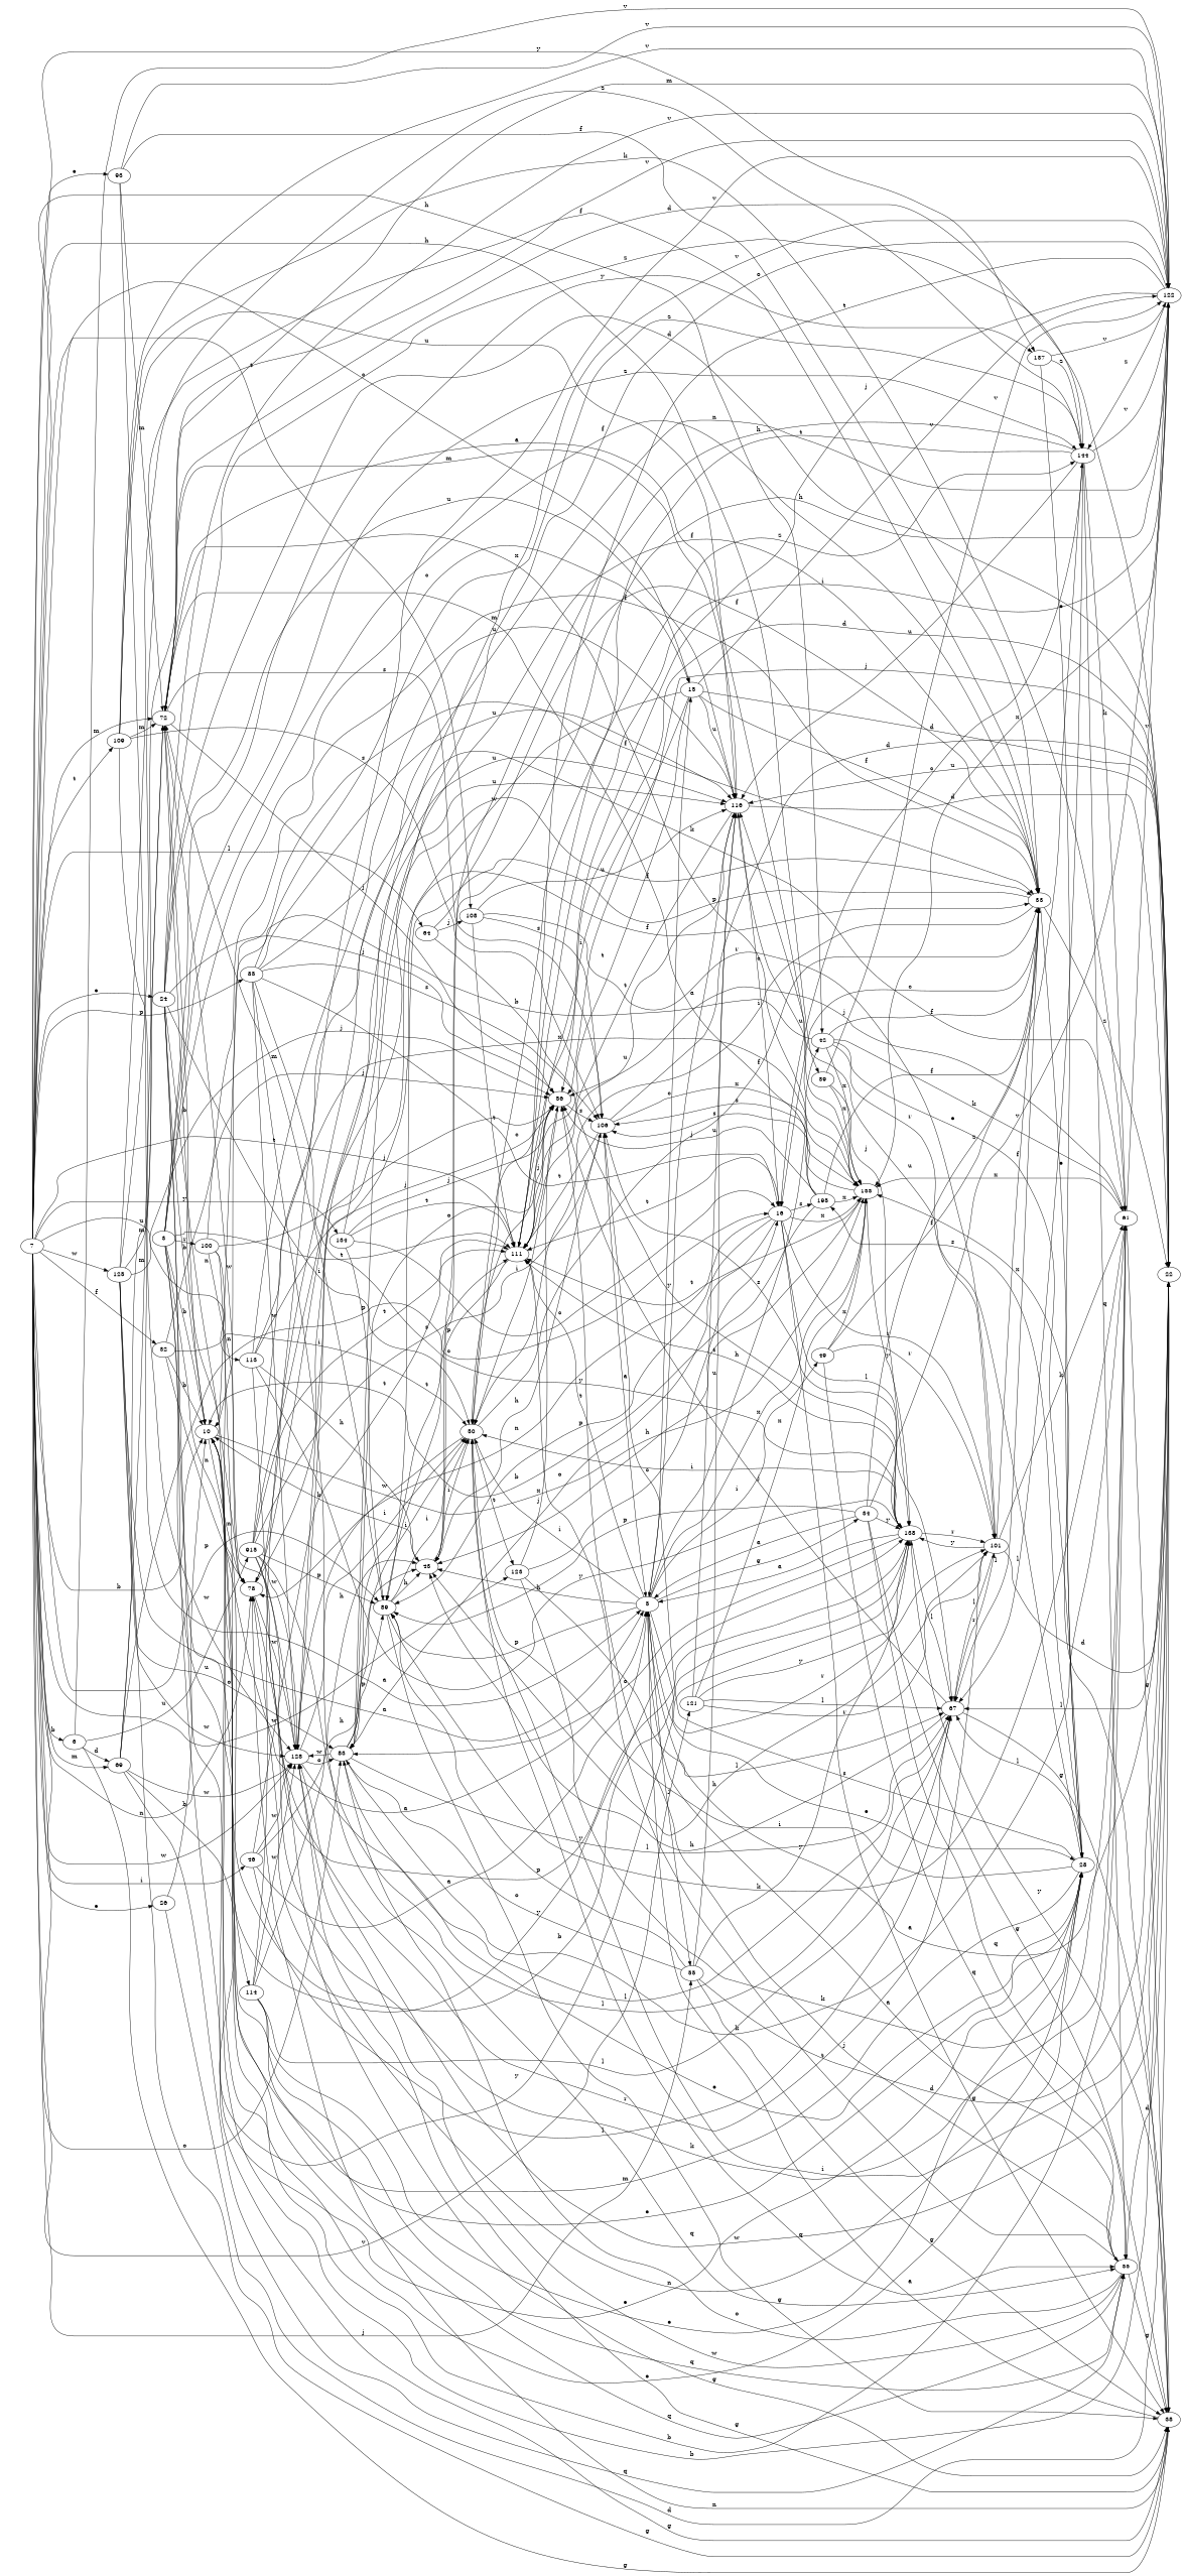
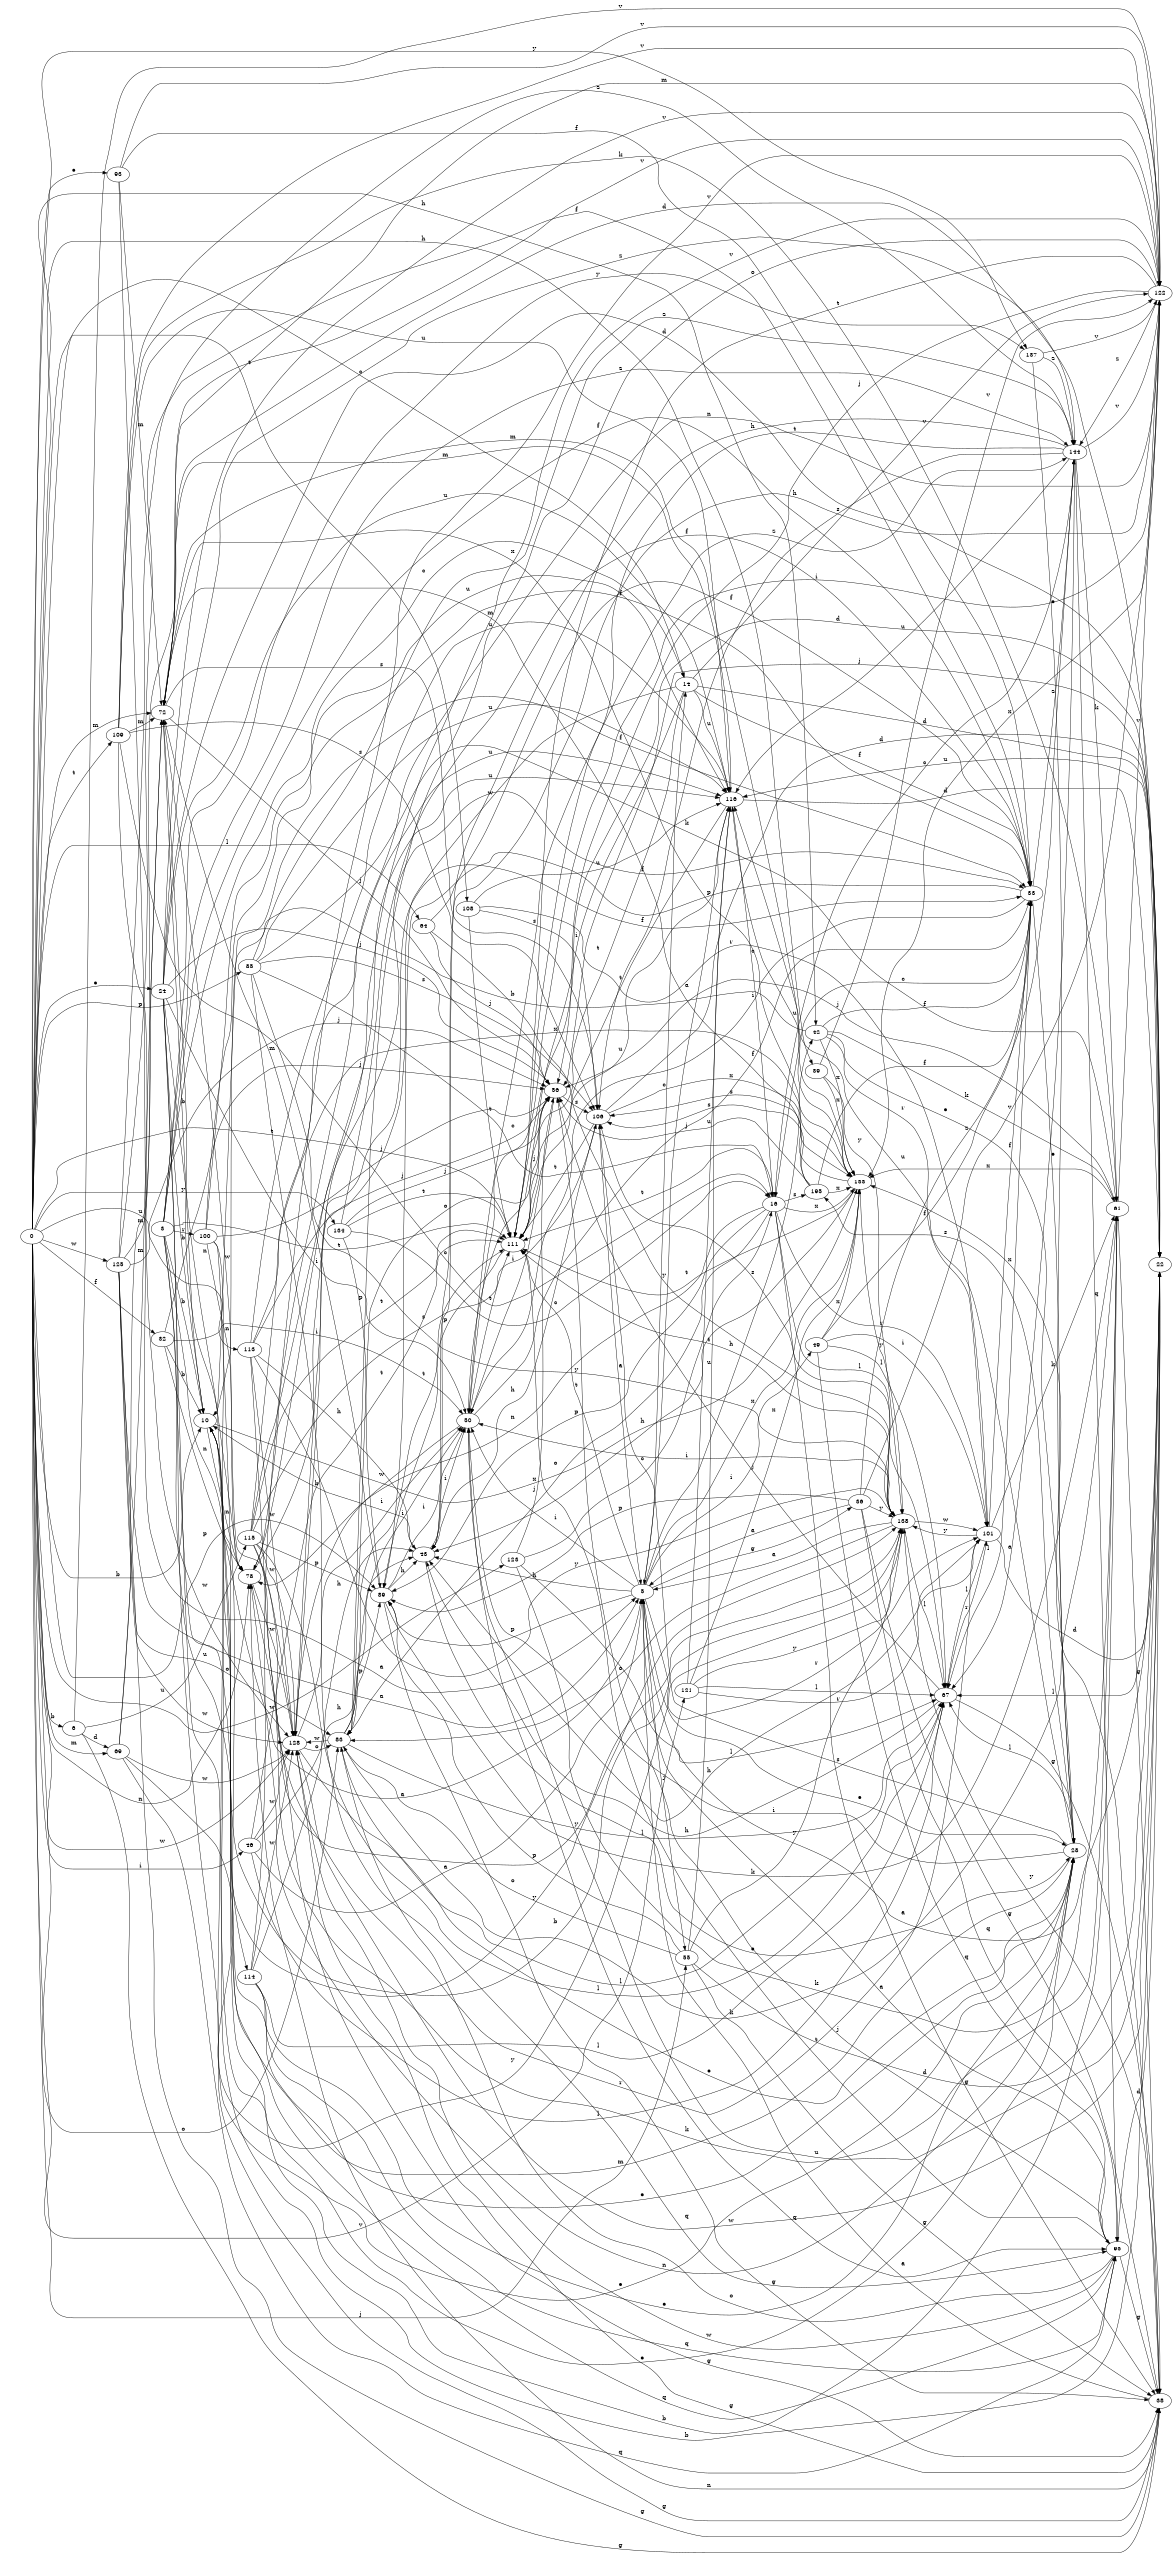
  strict digraph {
    fontname="DejaVu Serif"
    rankdir=LR
    node [fontname="DejaVu Serif"]
    edge [fontname="DejaVu Serif"]
-   0 [label=7]
+   0
    6
    10
-   15
+   15 [label=14]
    n5 [label=93]
    24
-   26
    32
    39
    42
    46
    55
    64
    69
    72
    78
    83
    85
    89
    108
    109
    111
    113
    121
    123
    125
    128
    134
    137
    38
-   115 [label=915]
+   115
    122
    33
    28
    133
    50
    22
    116
    144
    56
    138
    101
    61
    5
    43
    67
-   95 [label=35]
+   95
    106
    16
    3
    100
    114
-   36 [label=34]
+   36
    49
    n55 [label=195]
    0 -> 6 [label=b]
    0 -> 10 [label=b]
    0 -> 15 [label=c]
    0 -> n5 [label=e]
    0 -> 24 [label=e]
-   0 -> 26 [label=e]
    0 -> 32 [label=f]
    0 -> 39 [label=h]
    0 -> 42 [label=h]
    0 -> 46 [label=i]
    0 -> 55 [label=j]
    0 -> 64 [label=l]
    0 -> 69 [label=m]
    0 -> 72 [label=m]
    0 -> 78 [label=n]
    0 -> 83 [label=o]
    0 -> 85 [label=p]
    0 -> 89 [label=p]
    0 -> 108 [label=t]
    0 -> 109 [label=t]
    0 -> 111 [label=t]
    0 -> 113 [label=u]
    0 -> 121 [label=v]
    0 -> 123 [label=w]
    0 -> 125 [label=w]
    0 -> 128 [label=w]
    0 -> 134 [label=y]
    0 -> 137 [label=y]
    6 -> 69 [label=d]
    6 -> 38 [label=g]
    6 -> 115 [label=u]
    6 -> 122 [label=v]
    10 -> 78 [label=n]
    10 -> 33 [label=f]
    10 -> 28 [label=e]
    10 -> 133 [label=x]
    15 -> 111 [label=t]
    15 -> 128 [label=w]
    15 -> 122 [label=v]
    15 -> 33 [label=f]
    15 -> 50 [label=i]
    15 -> 22 [label=d]
    15 -> 116 [label=u]
    n5 -> 72 [label=m]
    n5 -> 128 [label=w]
    n5 -> 122 [label=v]
    n5 -> 33 [label=f]
    24 -> 10 [label=b]
    24 -> 78 [label=n]
    24 -> 38 [label=g]
    24 -> 122 [label=v]
    24 -> 28 [label=e]
    24 -> 50 [label=i]
    24 -> 22 [label=d]
    24 -> 116 [label=u]
    24 -> 144 [label=z]
    24 -> 56 [label=j]
-   26 -> 10 [label=b]
-   26 -> 22 [label=d]
    32 -> 10 [label=b]
    32 -> 78 [label=n]
    32 -> 50 [label=i]
    32 -> 56 [label=j]
    39 -> 122 [label=v]
    39 -> 133 [label=x]
-   39 -> 138 [label=j]
+   39 -> 138 [label=y]
    42 -> 10 [label=b]
    42 -> 33 [label=f]
    42 -> 28 [label=e]
    42 -> 133 [label=x]
    42 -> 101 [label=r]
    42 -> 61 [label=k]
    46 -> 111 [label=t]
    46 -> 128 [label=w]
    46 -> 5 [label=a]
    46 -> 43 [label=h]
    46 -> 67 [label=l]
    55 -> 83 [label=o]
    55 -> 89 [label=p]
    55 -> 38 [label=g]
    55 -> 22 [label=d]
    55 -> 116 [label=u]
    55 -> 138 [label=y]
    64 -> 33 [label=f]
-   64 -> 108 [label=j]
+   64 -> 56 [label=j]
    64 -> 138 [label=y]
    69 -> 72 [label=m]
    69 -> 128 [label=w]
    69 -> 122 [label=v]
    69 -> 138 [label=y]
    69 -> 95 [label=q]
    72 -> 10 [label=b]
    72 -> 128 [label=w]
    72 -> 133 [label=x]
    72 -> 22 [label=d]
    72 -> 56 [label=j]
    72 -> 106 [label=s]
    78 -> 128 [label=w]
    78 -> 33 [label=f]
    78 -> 116 [label=u]
    78 -> 138 [label=y]
    83 -> 89 [label=p]
    83 -> 111 [label=t]
    83 -> 128 [label=w]
    83 -> 28 [label=e]
    83 -> 50 [label=i]
    83 -> 61 [label=k]
    83 -> 67 [label=l]
-   85 -> 128 [label=w]
+   113 -> 128 [label=w]
    85 -> 116 [label=u]
    85 -> 144 [label=z]
    85 -> 138 [label=y]
    85 -> 61 [label=k]
    85 -> 95 [label=q]
    85 -> 106 [label=s]
    85 -> 16 [label=c]
    89 -> 72 [label=m]
    89 -> 38 [label=g]
    89 -> 50 [label=i]
    89 -> 61 [label=k]
    89 -> 43 [label=h]
    108 -> 111 [label=t]
    108 -> 116 [label=u]
    108 -> 101 [label=r]
    108 -> 106 [label=s]
    109 -> 72 [label=m]
    109 -> 122 [label=v]
    109 -> 116 [label=u]
    109 -> 61 [label=k]
    109 -> 5 [label=a]
    109 -> 106 [label=s]
-   69 -> 16 [label=c]
+   109 -> 16 [label=c]
    111 -> 89 [label=p]
    111 -> 22 [label=d]
    111 -> 116 [label=u]
    111 -> 56 [label=j]
    113 -> 38 [label=g]
    113 -> 133 [label=x]
    113 -> 116 [label=u]
    113 -> 56 [label=j]
    113 -> 138 [label=y]
    113 -> 43 [label=h]
    121 -> 133 [label=x]
    121 -> 116 [label=u]
    121 -> 138 [label=y]
    121 -> 101 [label=r]
    121 -> 67 [label=l]
    123 -> 56 [label=j]
    123 -> 61 [label=k]
    123 -> 67 [label=l]
    123 -> 16 [label=c]
    125 -> 72 [label=m]
    125 -> 83 [label=o]
    125 -> 128 [label=w]
    125 -> 38 [label=g]
    125 -> 33 [label=f]
    125 -> 144 [label=z]
    125 -> 56 [label=j]
    125 -> 5 [label=a]
    128 -> 83 [label=o]
    128 -> 38 [label=g]
    128 -> 122 [label=v]
    128 -> 50 [label=i]
    128 -> 67 [label=l]
    134 -> 89 [label=p]
    134 -> 111 [label=t]
    134 -> 33 [label=f]
    134 -> 56 [label=j]
    134 -> 16 [label=c]
    137 -> 122 [label=v]
    137 -> 28 [label=e]
    137 -> 144 [label=z]
    38 -> 78 [label=n]
    38 -> 133 [label=x]
    38 -> 138 [label=y]
    38 -> 5 [label=a]
    115 -> 89 [label=p]
    115 -> 111 [label=t]
    115 -> 128 [label=w]
    115 -> 33 [label=f]
    115 -> 116 [label=u]
    115 -> 101 [label=r]
    115 -> 61 [label=k]
    115 -> 67 [label=l]
    115 -> 106 [label=s]
    122 -> 72 [label=m]
    122 -> 78 [label=n]
    122 -> 83 [label=o]
    122 -> 111 [label=t]
    122 -> 133 [label=x]
    122 -> 50 [label=i]
    122 -> 144 [label=z]
    122 -> 56 [label=j]
    122 -> 43 [label=h]
    33 -> 89 [label=p]
    33 -> 28 [label=e]
    33 -> 50 [label=i]
-   33 -> 22 [label=z]
+   33 -> 144 [label=z]
    33 -> 67 [label=l]
    33 -> 16 [label=c]
    28 -> 72 [label=m]
    28 -> 78 [label=n]
    28 -> 50 [label=i]
    28 -> 116 [label=u]
    28 -> 67 [label=l]
    28 -> 106 [label=s]
    28 -> n55 [label=s]
-   133 -> 72 [label=a]
+   133 -> 72 [label=m]
    133 -> 111 [label=t]
    133 -> 116 [label=u]
    133 -> 138 [label=y]
    133 -> 43 [label=h]
    133 -> 106 [label=s]
-   50 -> 123 [label=t]
+   50 -> 111 [label=t]
    50 -> 128 [label=w]
    50 -> 33 [label=f]
    50 -> 144 [label=z]
    50 -> 95 [label=q]
    22 -> 10 [label=b]
    22 -> 128 [label=w]
-   22 -> 50 [label=i]
+   22 -> 50 [label=u]
    22 -> 116 [label=u]
    22 -> 56 [label=j]
    22 -> 5 [label=a]
    22 -> 67 [label=l]
    116 -> 72 [label=m]
    116 -> 111 [label=t]
    116 -> 22 [label=d]
    116 -> 5 [label=a]
    116 -> 16 [label=c]
    144 -> 111 [label=t]
    144 -> 122 [label=v]
    144 -> 116 [label=u]
    144 -> 61 [label=k]
    144 -> 43 [label=h]
-   144 -> 67 [label=l]
+   144 -> 67 [label=a]
    144 -> 95 [label=q]
+   144 -> 106 [label=s]
    144 -> 16 [label=c]
    56 -> 83 [label=o]
    56 -> 50 [label=i]
    56 -> 106 [label=s]
    138 -> 10 [label=b]
    138 -> 83 [label=o]
    138 -> 111 [label=t]
    138 -> 50 [label=i]
-   138 -> 101 [label=r]
+   138 -> 101 [label=w]
    138 -> 5 [label=a]
    138 -> 67 [label=l]
    138 -> 106 [label=s]
    101 -> 33 [label=f]
    101 -> 22 [label=d]
    101 -> 138 [label=y]
    101 -> 61 [label=k]
    101 -> 43 [label=h]
    101 -> 67 [label=l]
    61 -> 10 [label=b]
    61 -> 38 [label=g]
    61 -> 122 [label=v]
    61 -> 133 [label=x]
    61 -> 56 [label=j]
    5 -> 15 [label=c]
    5 -> 42 [label=h]
    5 -> 55 [label=j]
    5 -> 89 [label=p]
    5 -> 111 [label=t]
    5 -> 28 [label=e]
    5 -> 133 [label=x]
    5 -> 50 [label=i]
    5 -> 101 [label=r]
    5 -> 43 [label=h]
    5 -> 36 [label=g]
    5 -> 49 [label=i]
    43 -> 10 [label=b]
+   43 -> 28 [label=e]
    43 -> 50 [label=i]
    67 -> 38 [label=g]
    67 -> 56 [label=j]
    67 -> 101 [label=r]
    67 -> 43 [label=h]
    95 -> 83 [label=o]
    95 -> 111 [label=t]
    95 -> 128 [label=w]
    95 -> 38 [label=g]
    95 -> 22 [label=d]
    95 -> 56 [label=j]
    95 -> 5 [label=a]
    106 -> 111 [label=t]
    106 -> 133 [label=x]
    106 -> 22 [label=d]
    106 -> 5 [label=a]
    106 -> 43 [label=h]
    16 -> 78 [label=n]
    16 -> 83 [label=o]
    16 -> 89 [label=p]
    16 -> 111 [label=t]
    16 -> 38 [label=g]
    16 -> 133 [label=x]
    16 -> 101 [label=r]
    16 -> 67 [label=l]
    16 -> n55 [label=s]
    3 -> 10 [label=b]
    3 -> 15 [label=c]
    3 -> 111 [label=t]
    3 -> 137 [label=y]
    3 -> 33 [label=f]
    3 -> 144 [label=z]
    3 -> 138 [label=y]
    3 -> 5 [label=a]
    3 -> 100 [label=r]
    3 -> 114 [label=u]
    100 -> 78 [label=n]
    100 -> 33 [label=f]
    100 -> 28 [label=e]
+   100 -> 116 [label=u]
    100 -> 56 [label=j]
    100 -> 95 [label=q]
    114 -> 128 [label=w]
    114 -> 122 [label=v]
    114 -> 28 [label=e]
    114 -> 43 [label=h]
    114 -> 67 [label=l]
    114 -> 95 [label=q]
    36 -> 89 [label=p]
    36 -> 38 [label=g]
    36 -> 122 [label=v]
    36 -> 144 [label=z]
    36 -> 138 [label=y]
    36 -> 5 [label=a]
    36 -> 95 [label=q]
    49 -> 33 [label=f]
    49 -> 133 [label=x]
-   49 -> 101 [label=r]
+   49 -> 101 [label=i]
+   49 -> 67 [label=l]
    49 -> 95 [label=q]
-   n55 -> 10 [label=b]
    n55 -> 72 [label=m]
    n55 -> 33 [label=f]
    n55 -> 133 [label=x]
    n55 -> 56 [label=j]
    n55 -> 106 [label=s]
  }
